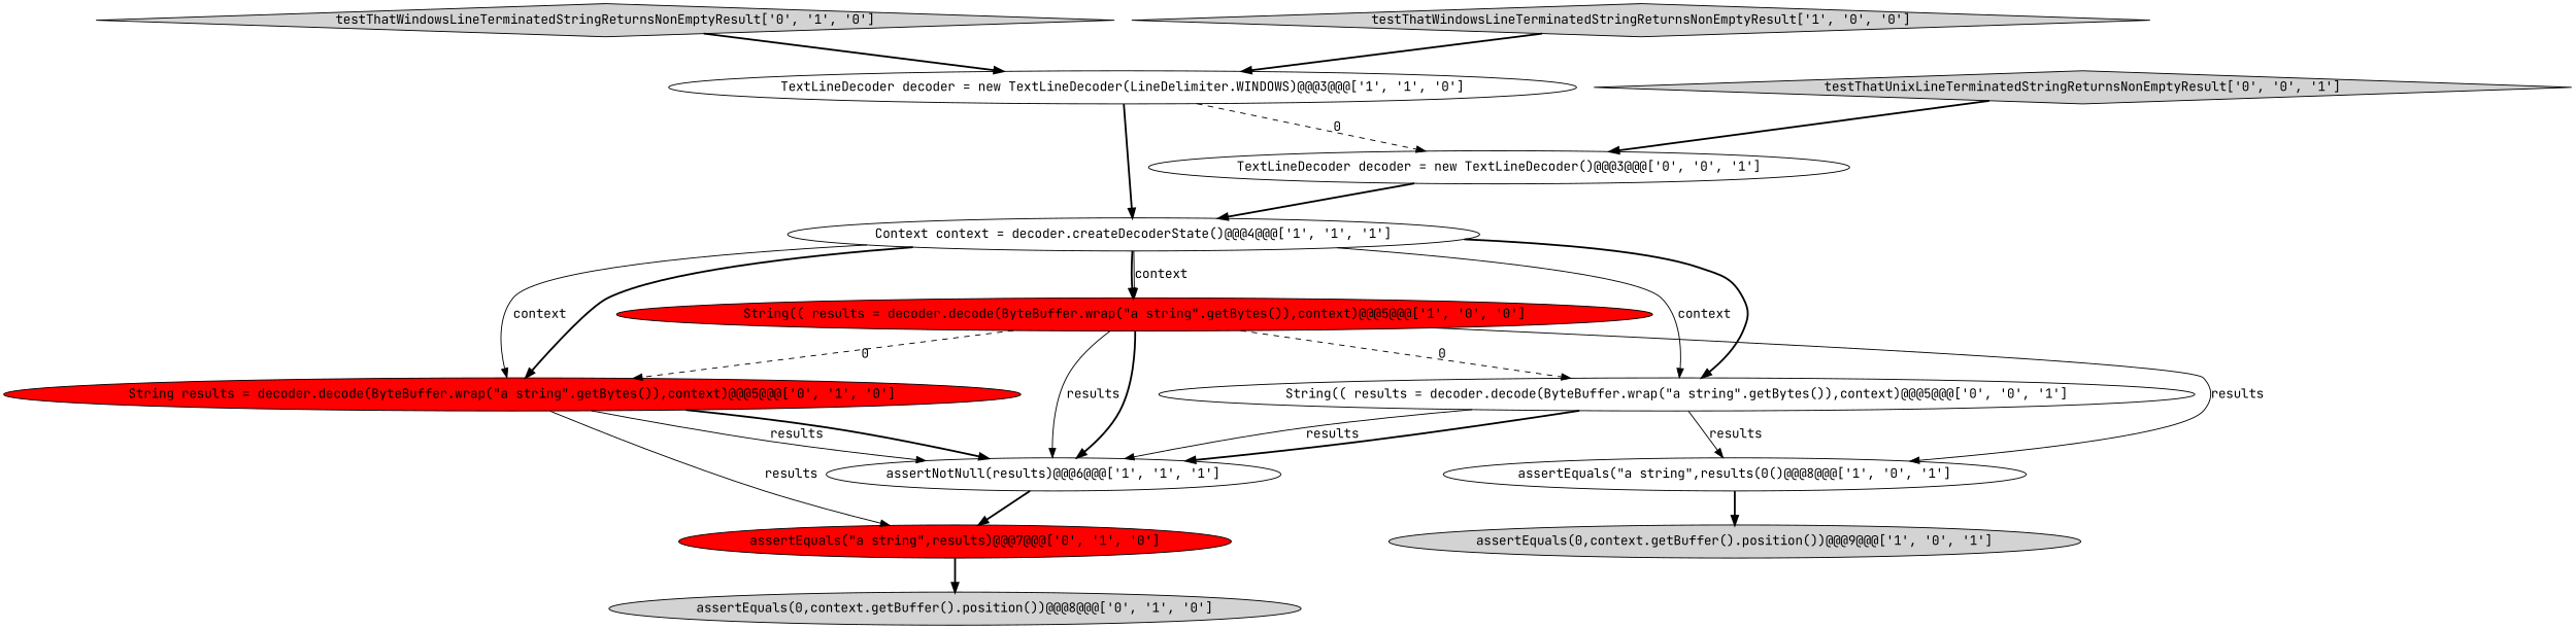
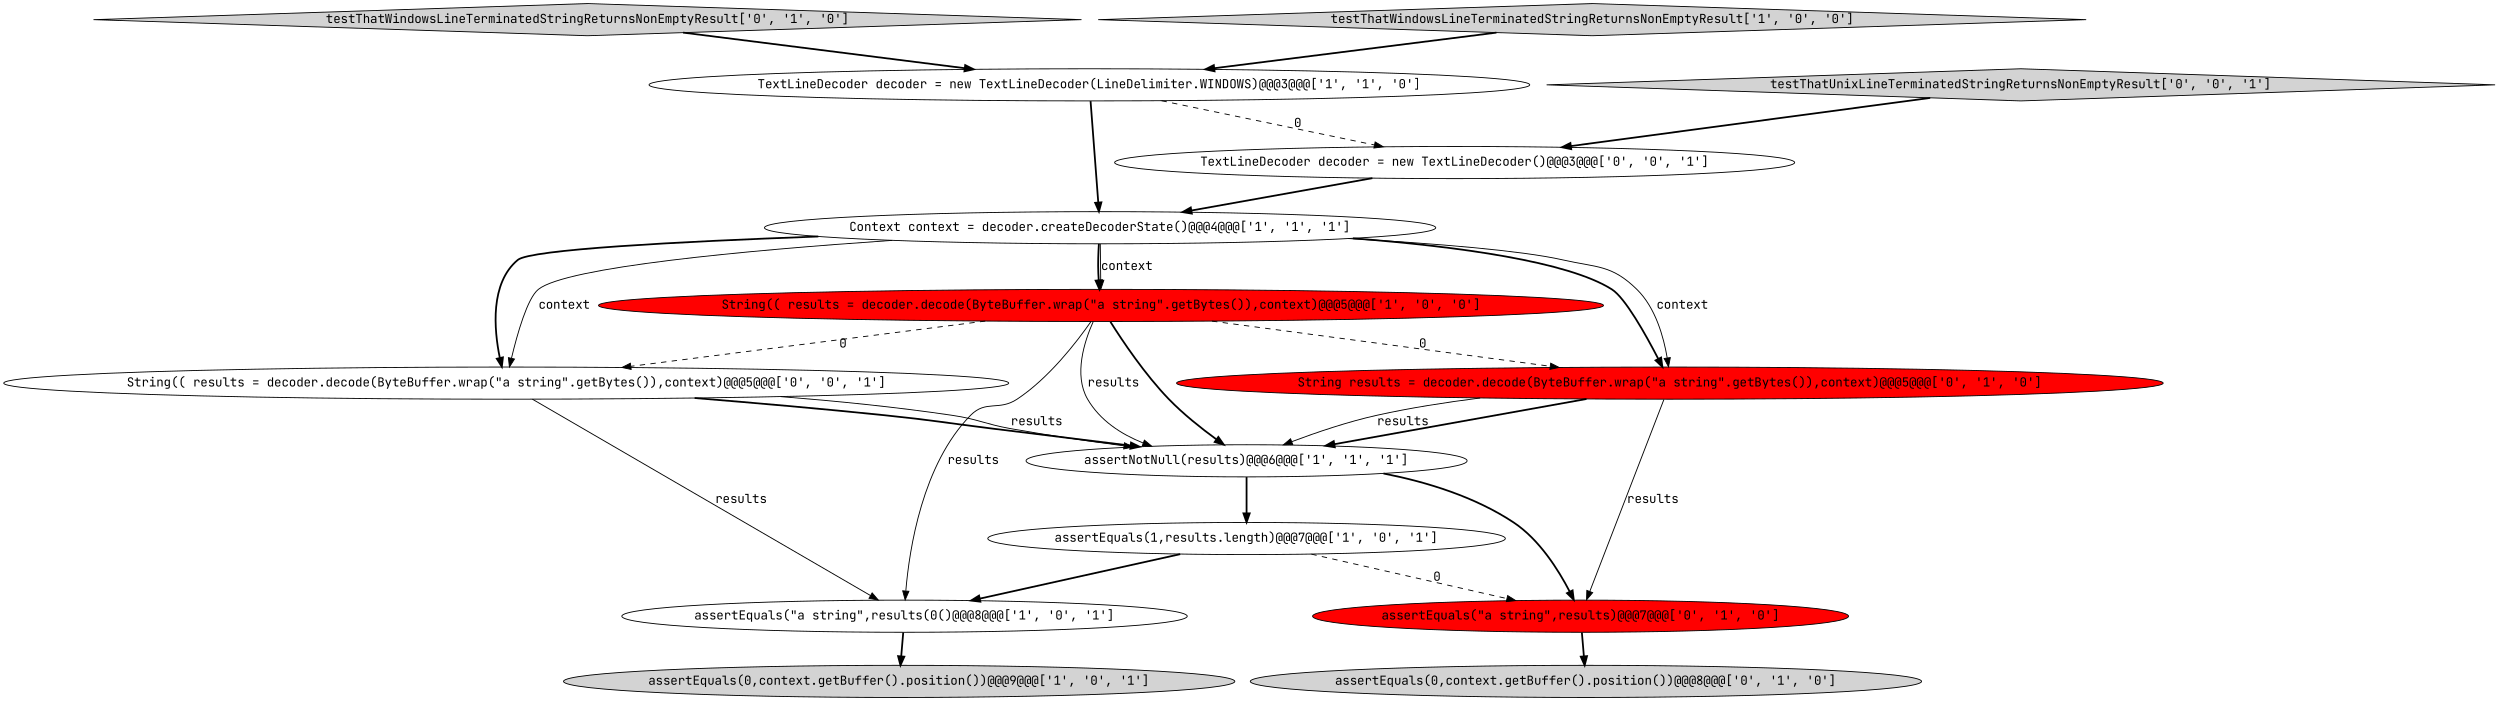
  digraph {
    fontname="JetBrains Mono"
    node [fillcolor=white shape=ellipse style=filled fontname="JetBrains Mono"]
    edge [style=bold fontname="JetBrains Mono"]
    n1 [fillcolor=red label="String results = decoder.decode(ByteBuffer.wrap(\"a string\".getBytes()),context)@@@5@@@['0', '1', '0']"]
    n2 [fillcolor=red label="assertEquals(\"a string\",results)@@@7@@@['0', '1', '0']"]
    n3 [label="assertNotNull(results)@@@6@@@['1', '1', '1']"]
    n4 [fillcolor=lightgray label="assertEquals(0,context.getBuffer().position())@@@9@@@['1', '0', '1']"]
    n5 [label="Context context = decoder.createDecoderState()@@@4@@@['1', '1', '1']"]
    n6 [label="String(( results = decoder.decode(ByteBuffer.wrap(\"a string\".getBytes()),context)@@@5@@@['0', '0', '1']"]
    n7 [fillcolor=red label="String(( results = decoder.decode(ByteBuffer.wrap(\"a string\".getBytes()),context)@@@5@@@['1', '0', '0']"]
    n8 [fillcolor=lightgray label="testThatWindowsLineTerminatedStringReturnsNonEmptyResult['0', '1', '0']" shape=diamond]
    n9 [label="TextLineDecoder decoder = new TextLineDecoder(LineDelimiter.WINDOWS)@@@3@@@['1', '1', '0']"]
    n10 [fillcolor=lightgray label="assertEquals(0,context.getBuffer().position())@@@8@@@['0', '1', '0']"]
+   n11 [label="assertEquals(1,results.length)@@@7@@@['1', '0', '1']"]
    n12 [label="assertEquals(\"a string\",results(0()@@@8@@@['1', '0', '1']"]
    n13 [label="TextLineDecoder decoder = new TextLineDecoder()@@@3@@@['0', '0', '1']"]
    n14 [fillcolor=lightgray label="testThatWindowsLineTerminatedStringReturnsNonEmptyResult['1', '0', '0']" shape=diamond]
    n15 [fillcolor=lightgray label="testThatUnixLineTerminatedStringReturnsNonEmptyResult['0', '0', '1']" shape=diamond]
    n1 -> n2 [label=results style=solid]
    n1 -> n3
    n1 -> n3 [label=results style=solid]
    n2 -> n10
    n3 -> n2
+   n3 -> n11
    n5 -> n1
    n5 -> n1 [label=context style=solid]
    n5 -> n6
    n5 -> n6 [label=context style=solid]
    n5 -> n7
    n5 -> n7 [label=context style=solid]
    n6 -> n3
    n6 -> n3 [label=results style=solid]
    n6 -> n12 [label=results style=solid]
    n7 -> n1 [label=0 style=dashed]
    n7 -> n3 [label=results style=solid]
    n7 -> n3
    n7 -> n6 [label=0 style=dashed]
    n7 -> n12 [label=results style=solid]
    n8 -> n9
    n9 -> n5
    n9 -> n13 [label=0 style=dashed]
+   n11 -> n2 [label=0 style=dashed]
+   n11 -> n12
    n12 -> n4
    n13 -> n5
    n14 -> n9
    n15 -> n13
  }
